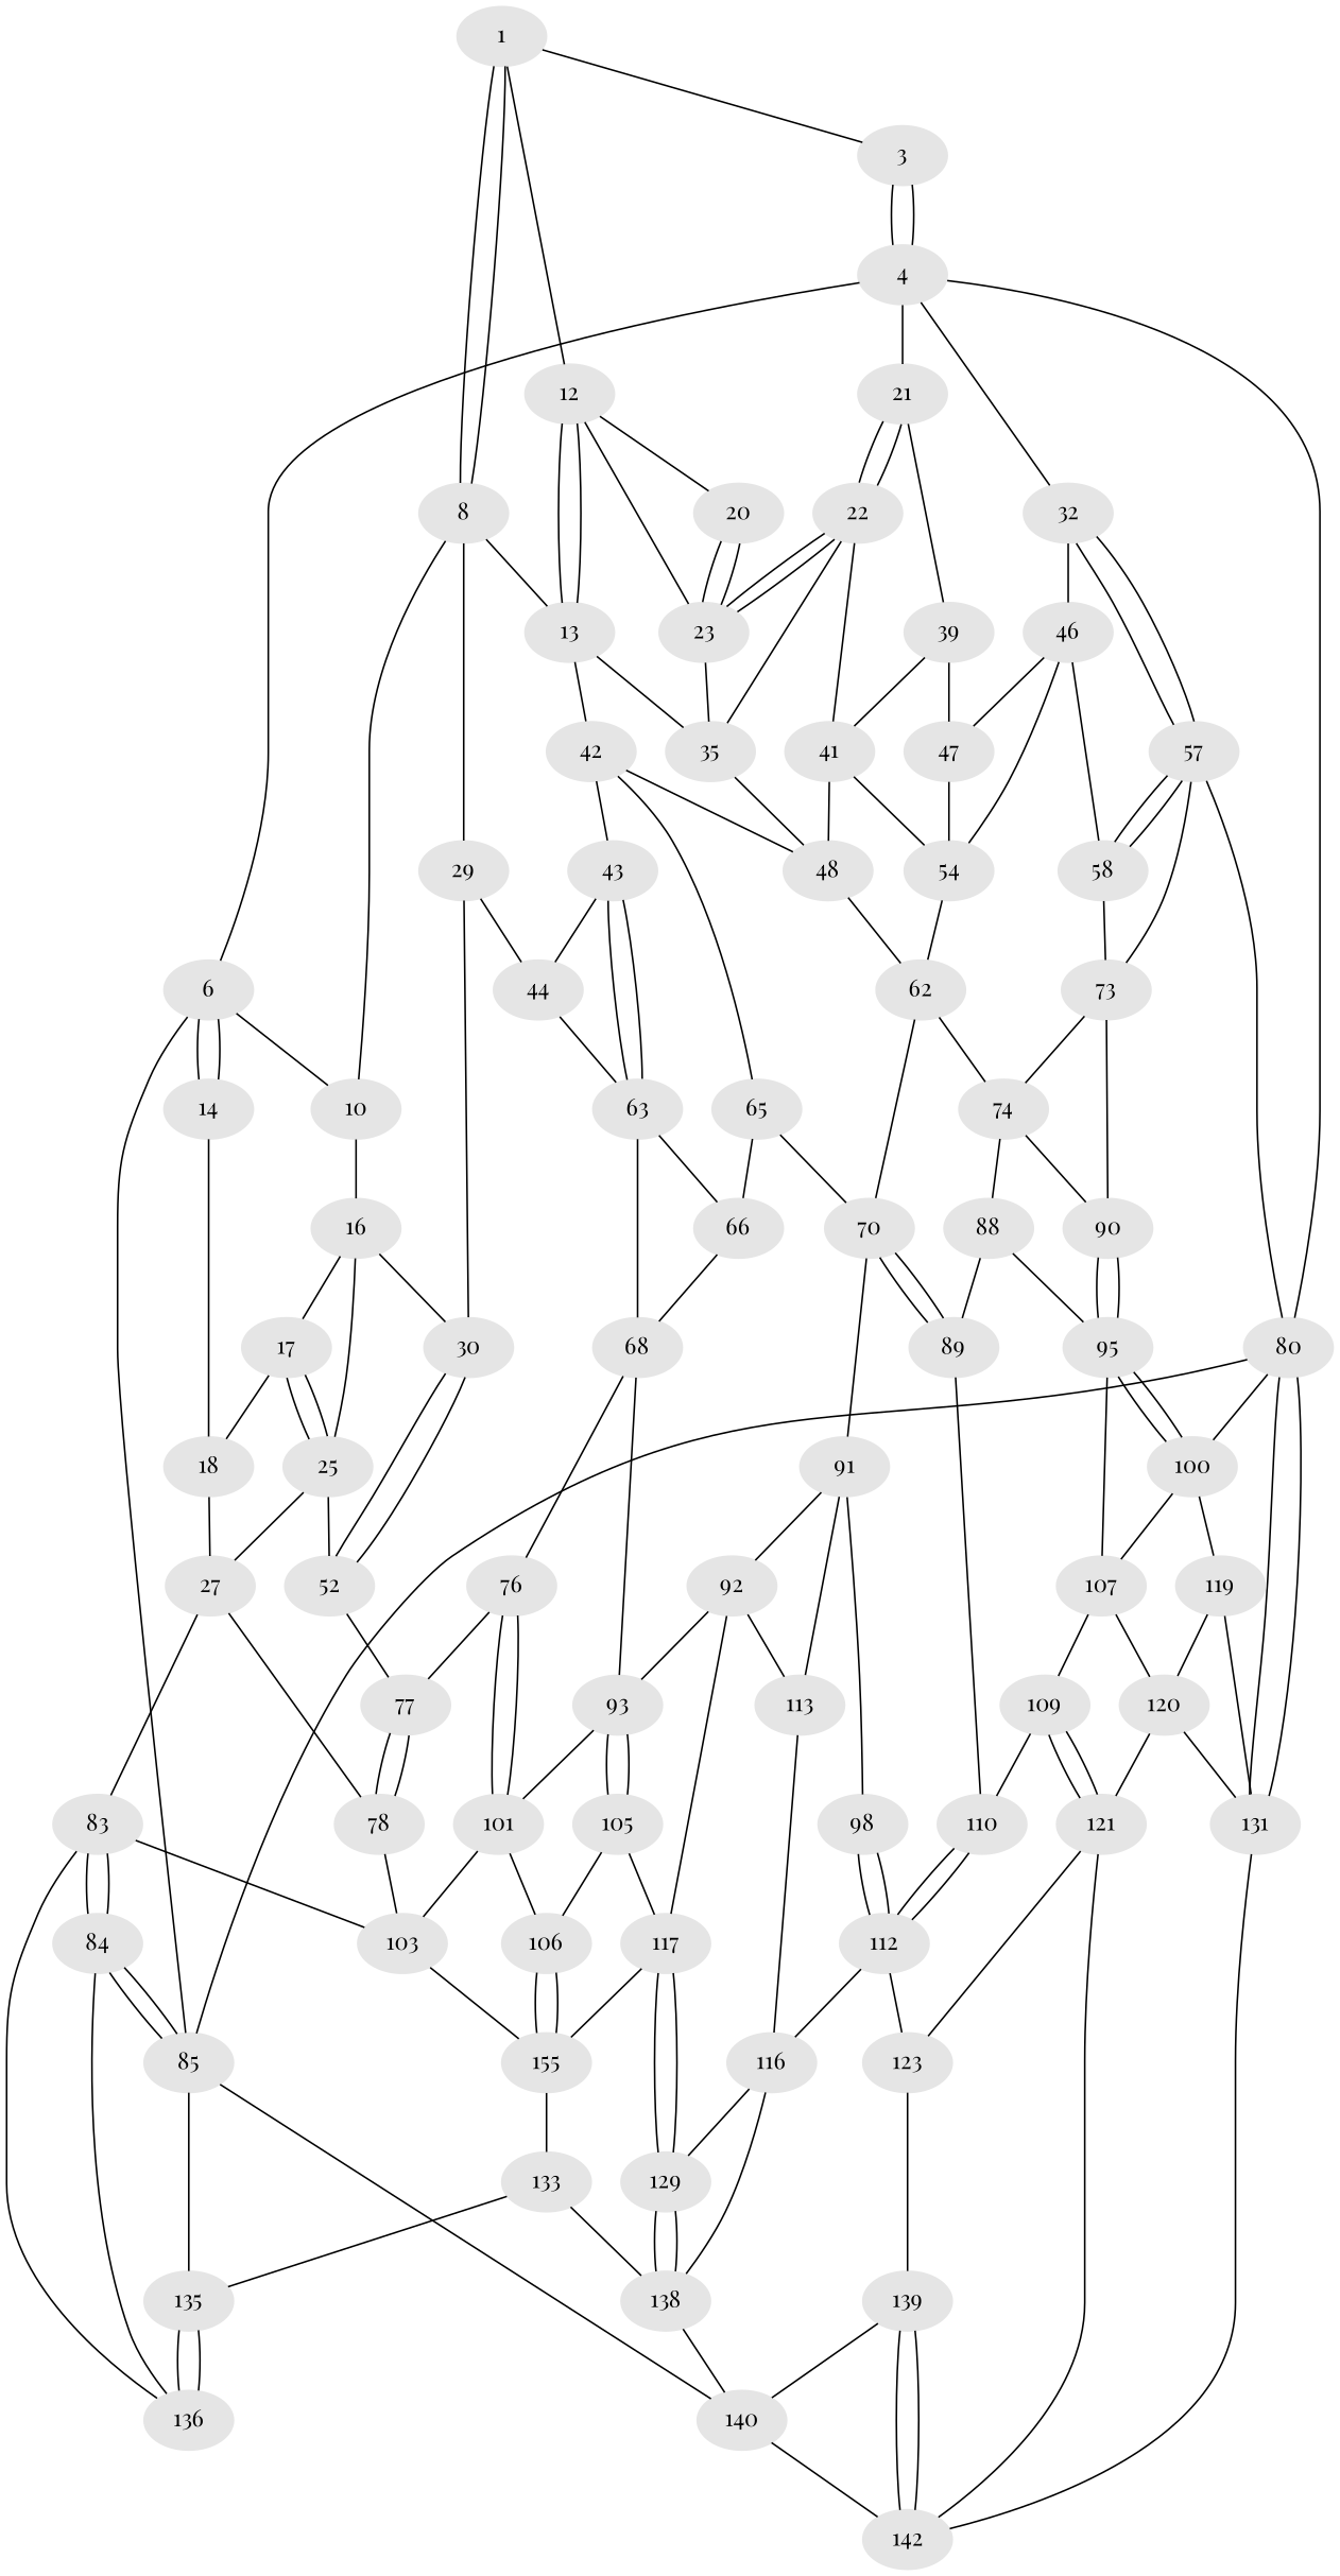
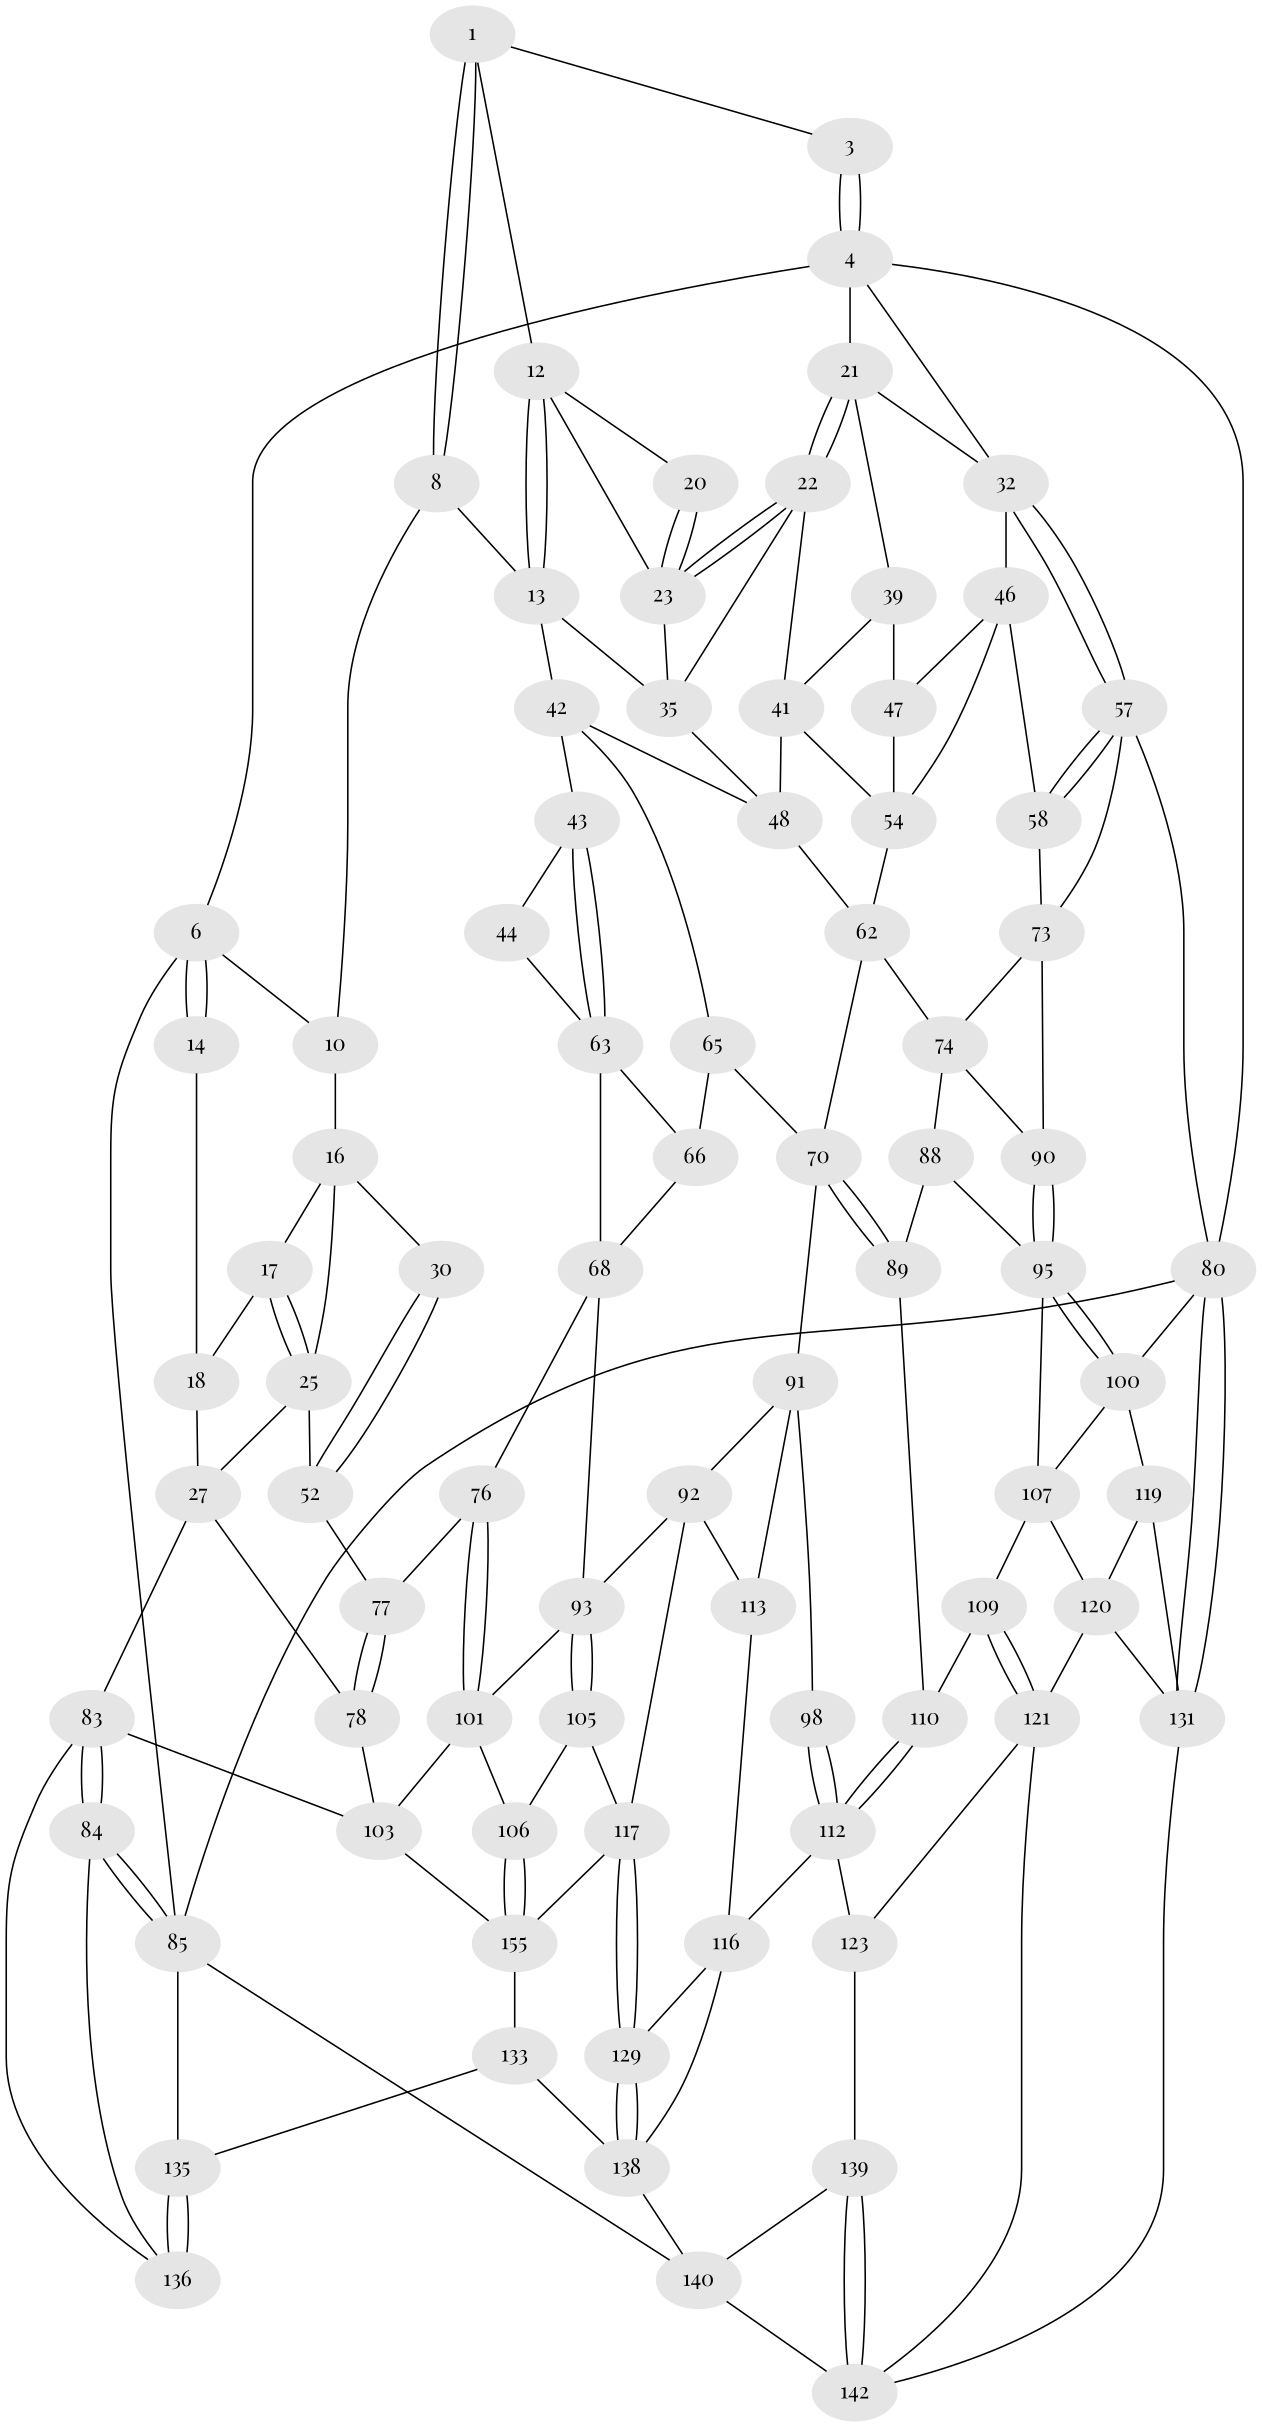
  graph {
    fontname="Playfair Display"
    node [color=gray90 fontname="Playfair Display" style=filled]
    edge [fontname="Playfair Display"]
    1 [super="+2"]
    3
    8 [super="+9"]
    12 [super="+19"]
    4 [super="+5"]
    10 [super="+11"]
    13 [super="+36"]
-   29 [super="+45"]
    20
    23 [super="+31"]
    6 [super="+7"]
    21 [super="+34"]
    32 [super="+33"]
    80 [super="+81"]
    14 [super="+15"]
    85 [super="+146"]
    22 [super="+37"]
    39 [super="+40"]
    46 [super="+56"]
    57 [super="+82"]
    100 [super="+111"]
    131 [super="+132"]
    16 [super="+28"]
    18 [super="+24"]
    135 [super="+144"]
    140 [super="+145"]
    35 [super="+38"]
    42 [super="+50"]
    30
    44 [super="+61"]
    17
    25 [super="+26"]
    48 [super="+49"]
    43
    65 [super="+72"]
    27 [super="+79"]
    52 [super="+60"]
    78
    83 [super="+127"]
    41 [super="+53"]
    47 [super="+51"]
    54 [super="+55"]
    77
    103 [super="+104"]
    84
    136 [super="+137"]
    63 [super="+64"]
    58
    73 [super="+86"]
    62 [super="+69"]
    70 [super="+71"]
    66 [super="+67"]
    68 [super="+75"]
    74 [super="+87"]
    90
    89 [super="+97"]
    91 [super="+99"]
    88
    76
    93 [super="+94"]
    101 [super="+102"]
    105
    110
    98
    92 [super="+114"]
    113
    95 [super="+96"]
    106
    n69 [label=155 super="+126"]
    107 [super="+108"]
    119
    142 [super="+143"]
    112 [super="+115"]
    117 [super="+118"]
    116 [super="+128"]
    129
    109
    120 [super="+124"]
    123 [super="+130"]
    133 [super="+134"]
    121 [super="+122"]
    138 [super="+141"]
    139
    1 -- 3
    1 -- 8
    1 -- 8
    1 -- 12
    3 -- 4
    3 -- 4
    8 -- 10
    8 -- 13
-   8 -- 29
    12 -- 13
    12 -- 13
    12 -- 20
    12 -- 23
    4 -- 6
    4 -- 21
    4 -- 32
    4 -- 80
    10 -- 16
    13 -- 35
    13 -- 42
-   29 -- 30
-   29 -- 44
    20 -- 23
    20 -- 23
    23 -- 35
    6 -- 10
    6 -- 14
    6 -- 14
    6 -- 85
+   21 -- 32
    21 -- 22
    21 -- 22
    21 -- 39
    32 -- 46
    32 -- 57
    32 -- 57
    80 -- 85
    80 -- 100
    80 -- 131
    80 -- 131
    14 -- 18 [weight=2]
    85 -- 135
    85 -- 140
    22 -- 23
    22 -- 23
    22 -- 35
    22 -- 41
    39 -- 41
    39 -- 47 [weight=2]
    46 -- 47
    46 -- 54
    46 -- 58
    57 -- 80
    57 -- 58
    57 -- 58
    57 -- 73
    100 -- 107
    100 -- 119
    131 -- 142
    16 -- 30
    16 -- 17
    16 -- 25
    18 -- 27
    135 -- 136 [weight=2]
    135 -- 136
    140 -- 142
    35 -- 48
    42 -- 48
    42 -- 43
    42 -- 65
    30 -- 52
    30 -- 52
    44 -- 63
    17 -- 18
    17 -- 25
    17 -- 25
    25 -- 27
    25 -- 52
    48 -- 62
    43 -- 44
    43 -- 63
    43 -- 63
    65 -- 70
    65 -- 66 [weight=2]
    27 -- 78
    27 -- 83
    52 -- 77
    78 -- 103
    83 -- 103
    83 -- 84
    83 -- 84
    83 -- 136
    41 -- 48
    41 -- 54
    47 -- 54
    54 -- 62
    77 -- 78
    77 -- 78
    103 -- n69
    84 -- 85
    84 -- 85
    84 -- 136
    63 -- 66
    63 -- 68
    58 -- 73
    73 -- 74
    73 -- 90
    62 -- 70
    62 -- 74
    70 -- 89
    70 -- 89
    70 -- 91
    66 -- 68
    68 -- 76
    68 -- 93
    74 -- 90
    74 -- 88
    90 -- 95
    90 -- 95
    89 -- 110
    91 -- 98
    91 -- 92
    91 -- 113
    88 -- 89
    88 -- 95
    76 -- 77
    76 -- 101
    76 -- 101
    93 -- 101
    93 -- 105
    93 -- 105
    101 -- 103
    101 -- 106
    105 -- 106
    105 -- 117
    110 -- 112
    110 -- 112
    98 -- 112
    98 -- 112
    92 -- 93
    92 -- 113
    92 -- 117
    113 -- 116
    95 -- 100
    95 -- 100
    95 -- 107
    106 -- n69
    106 -- n69
    n69 -- 133
    107 -- 109
    107 -- 120
    119 -- 131
    119 -- 120
    112 -- 116
    112 -- 123
    117 -- n69
    117 -- 129
    117 -- 129
    116 -- 129
    116 -- 138
    129 -- 138
    129 -- 138
    109 -- 110
    109 -- 121
    109 -- 121
    120 -- 131
    120 -- 121
    123 -- 139
    133 -- 135
    133 -- 138 [weight=2]
    121 -- 142
    121 -- 123
    138 -- 140
    139 -- 140
    139 -- 142
    139 -- 142
  }
